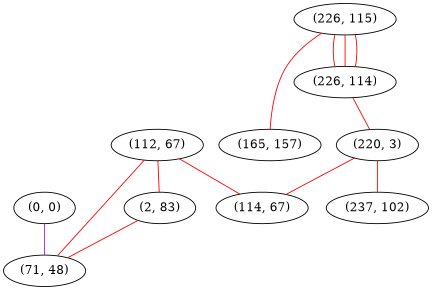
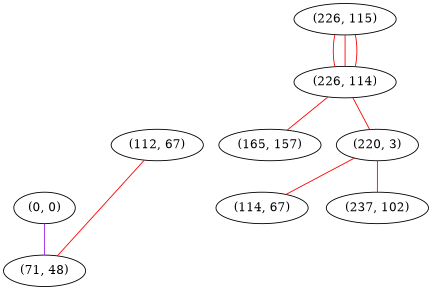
  graph {
    edge [color=red weight=1]
    n1 [label="(71, 48)"]
    "(0, 0)"
    "(226, 115)"
    "(165, 157)"
    "(226, 114)"
    "(220, 3)"
    "(112, 67)"
-   "(2, 83)"
    "(114, 67)"
    "(237, 102)"
    "(0, 0)" -- n1 [color=purple weight=4]
-   "(226, 115)" -- "(165, 157)"
+   "(226, 114)" -- "(165, 157)"
    "(226, 115)" -- "(226, 114)"
    "(226, 115)" -- "(226, 114)"
    "(226, 115)" -- "(226, 114)"
    "(226, 114)" -- "(220, 3)"
    "(220, 3)" -- "(114, 67)"
    "(220, 3)" -- "(237, 102)"
    "(112, 67)" -- n1
-   "(112, 67)" -- "(2, 83)"
-   "(112, 67)" -- "(114, 67)"
-   "(2, 83)" -- n1
  }
